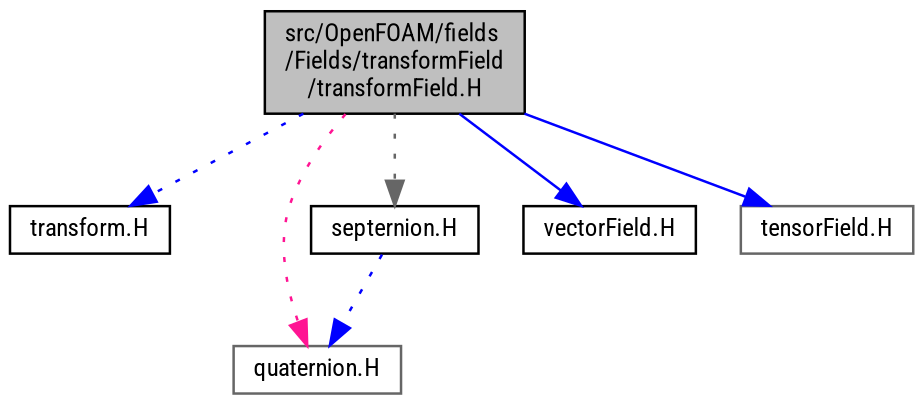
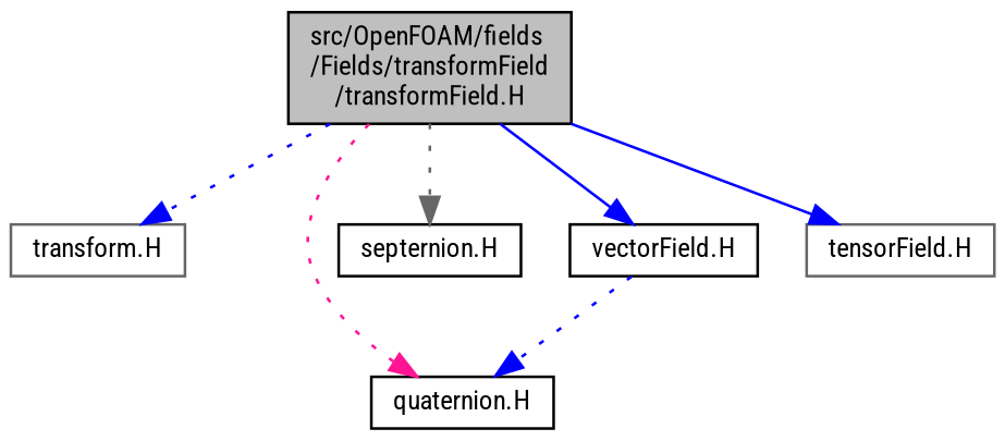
  digraph {
    fontname="Roboto Condensed"
    node [color=black fontname="Roboto Condensed" fontsize=10 shape=record]
    edge [color=blue fontname="Roboto Condensed" fontsize=10 labelfontname=FreeSans labelfontsize=10 style=dotted]
    n1 [fillcolor=grey75 fontcolor=black height=0.2 label="src/OpenFOAM/fields\l/Fields/transformField\l/transformField.H" style=filled width=0.4]
-   n2 [height=0.2 label="transform.H" width=0.4]
-   n3 [color=gray40 height=0.2 label="quaternion.H" width=0.4]
+   n2 [color=gray40 height=0.2 label="transform.H" width=0.4]
+   n3 [height=0.2 label="quaternion.H" width=0.4]
    n4 [height=0.2 label="septernion.H" width=0.4]
    n5 [height=0.2 label="vectorField.H" width=0.4]
    n6 [color=gray40 height=0.2 label="tensorField.H" width=0.4]
    n1 -> n2
    n1 -> n3 [color=deeppink]
    n1 -> n4 [color=gray40]
    n1 -> n5 [style=solid]
    n1 -> n6 [style=solid]
-   n4 -> n3
+   n5 -> n3
  }
